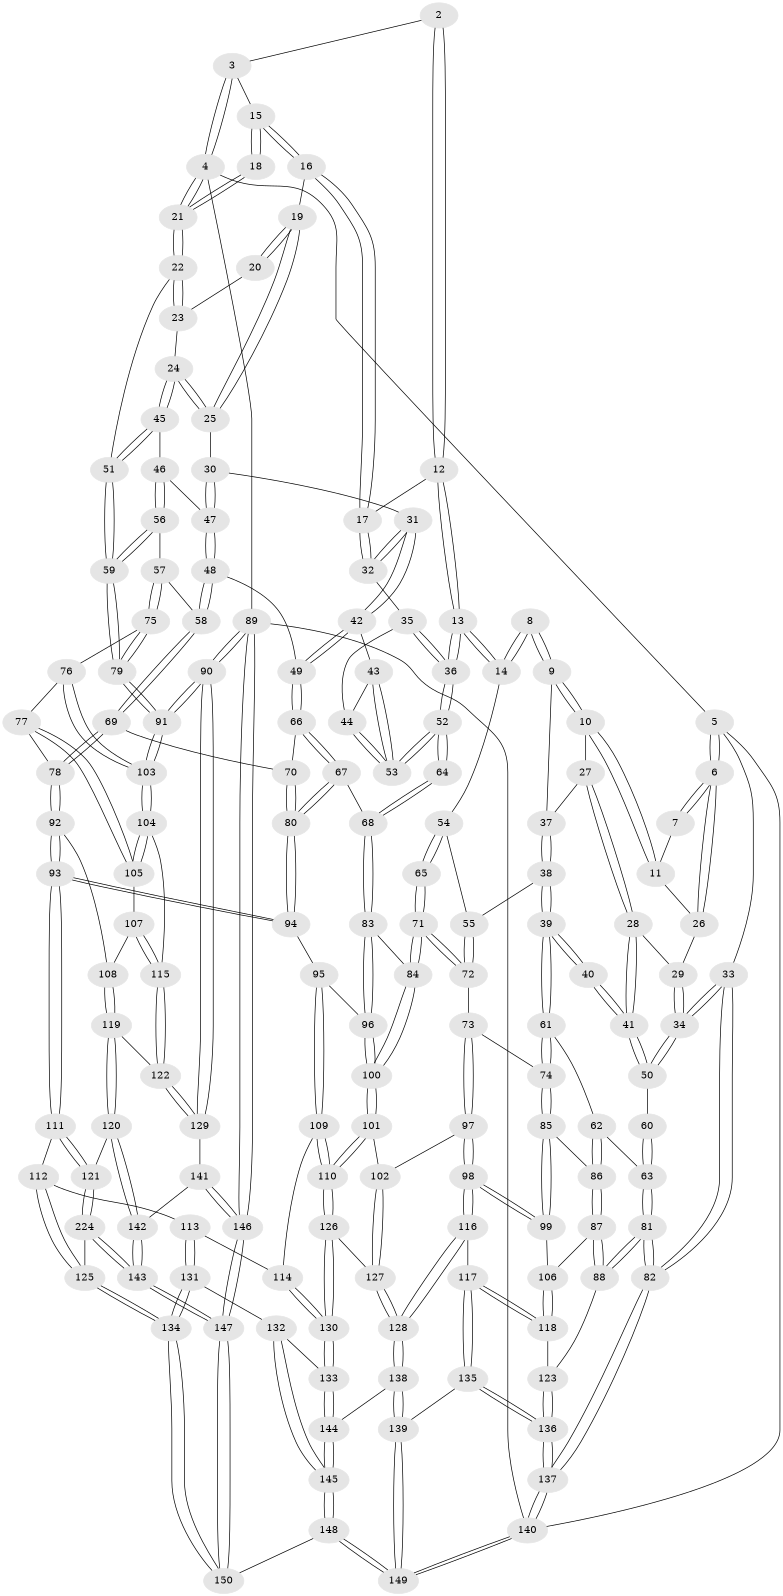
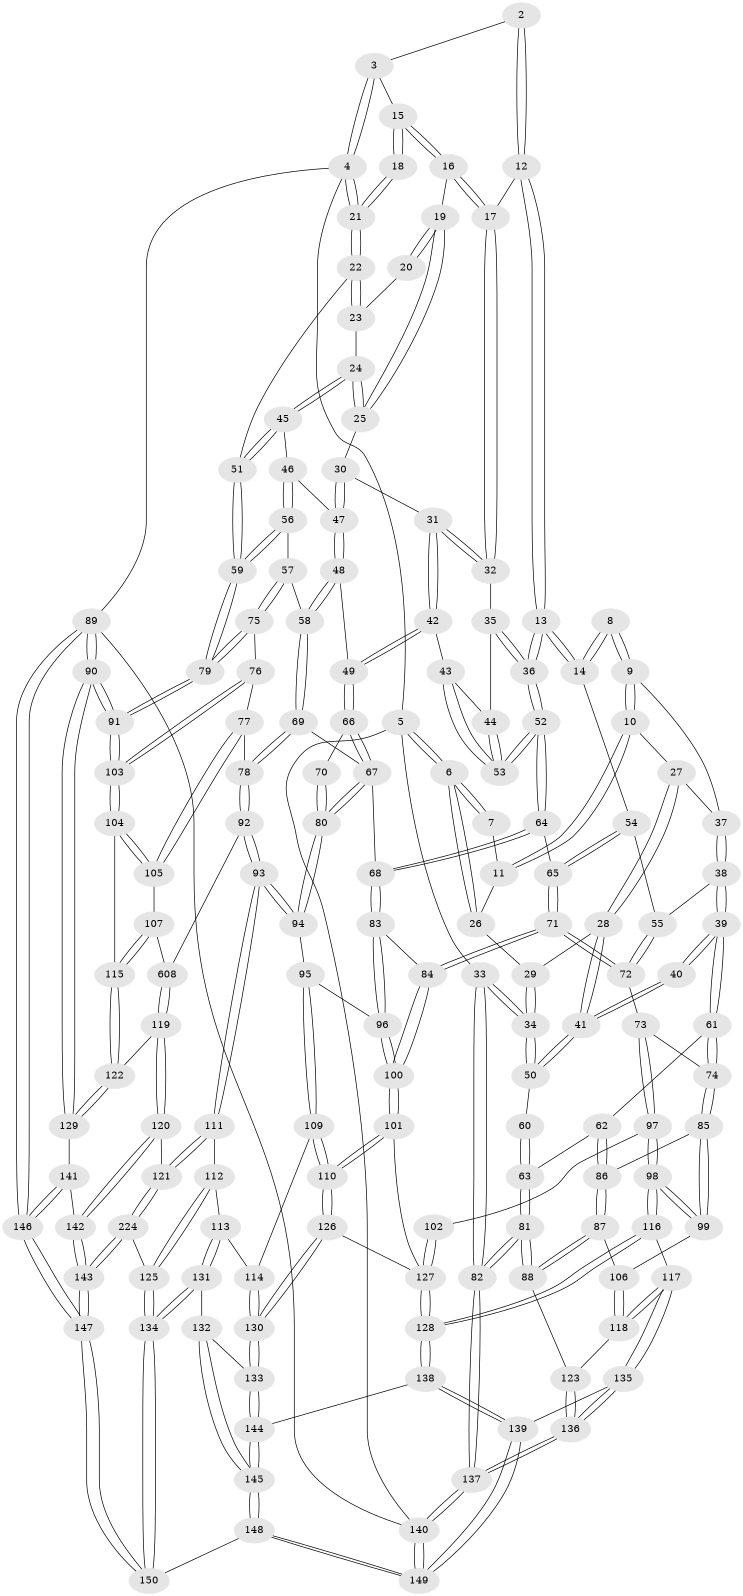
  graph {
    node [color=gray90 style=filled]
    2
    3
    12
    8
    9
    14
    4
    15
    13
    17
    5
    21
    89
    16
    18
    6
    33
    140
    22
    90
    146
    7
    26
    34
    82
    149
    11
    29
    10
    37
    54
    27
    38
    28
    36
    32
    52
    55
    65
    19
    20
    25
    35
    23
    30
    24
    51
    59
    45
    46
    31
    47
    41
    50
    42
    48
    43
    49
    44
    137
    60
    53
    64
    39
    40
    61
    72
    62
    74
    66
    56
    57
    58
    69
    67
    70
    63
    79
    68
    71
    73
    75
    76
    78
    91
    81
    86
    85
    87
    88
    83
    84
    80
    94
    96
    92
    100
    97
    98
    102
    99
    77
    103
    105
    104
    107
    93
-   108
+   108 [label=608]
    95
    123
    101
    106
    118
    136
    129
    147
    141
    111
    119
    112
    121
    109
    110
    114
    116
    127
    117
    128
    126
    115
    122
    120
    130
    113
    125
    n136 [label=224]
    131
    134
    132
    133
    135
    138
    139
    142
    143
    150
    144
    145
    148
    2 -- 3
    2 -- 12
    2 -- 12
    3 -- 4
    3 -- 4
    3 -- 15
    12 -- 13
    12 -- 13
    12 -- 17
    8 -- 9
    8 -- 9
    8 -- 14
    8 -- 14
    9 -- 10
    9 -- 10
    9 -- 37
    14 -- 54
    4 -- 5
    4 -- 21
    4 -- 21
    4 -- 89
    15 -- 16
    15 -- 16
    15 -- 18
    15 -- 18
    13 -- 14
    13 -- 14
    13 -- 36
    13 -- 36
    17 -- 32
    17 -- 32
    5 -- 6
    5 -- 6
    5 -- 33
    5 -- 140
    21 -- 22
    21 -- 22
    89 -- 140
    89 -- 90
    89 -- 90
    89 -- 146
    89 -- 146
    16 -- 17
    16 -- 17
    16 -- 19
    18 -- 21
    18 -- 21
    6 -- 7
    6 -- 7
    6 -- 26
    6 -- 26
    33 -- 34
    33 -- 34
    33 -- 82
    33 -- 82
    140 -- 149
    140 -- 149
    22 -- 23
    22 -- 23
    22 -- 51
    90 -- 91
    90 -- 91
    90 -- 129
    90 -- 129
    146 -- 147
    146 -- 147
    7 -- 11
    26 -- 29
    34 -- 50
    34 -- 50
    82 -- 137
    82 -- 137
    11 -- 26
    29 -- 34
    29 -- 34
    10 -- 11
    10 -- 11
    10 -- 27
    37 -- 38
    37 -- 38
    54 -- 55
    54 -- 65
    54 -- 65
    27 -- 37
    27 -- 28
    27 -- 28
    38 -- 55
    38 -- 39
    38 -- 39
    28 -- 29
    28 -- 41
    28 -- 41
    36 -- 52
    36 -- 52
    32 -- 35
    52 -- 53
    52 -- 53
    52 -- 64
    52 -- 64
    55 -- 72
    55 -- 72
    65 -- 71
    65 -- 71
    19 -- 20
    19 -- 20
    19 -- 25
    19 -- 25
    20 -- 23
    25 -- 30
    35 -- 36
    35 -- 36
    35 -- 44
    23 -- 24
    30 -- 31
    30 -- 47
    30 -- 47
    24 -- 25
    24 -- 25
    24 -- 45
    24 -- 45
    51 -- 59
    51 -- 59
    59 -- 79
    59 -- 79
    45 -- 51
    45 -- 51
    45 -- 46
    46 -- 47
    46 -- 56
    46 -- 56
    31 -- 32
    31 -- 32
    31 -- 42
    31 -- 42
    47 -- 48
    47 -- 48
    41 -- 50
    41 -- 50
    50 -- 60
    42 -- 43
    42 -- 49
    42 -- 49
    48 -- 49
    48 -- 58
    48 -- 58
    43 -- 44
    43 -- 53
    43 -- 53
    49 -- 66
    49 -- 66
    44 -- 53
    44 -- 53
    137 -- 140
    137 -- 140
    60 -- 63
    60 -- 63
+   64 -- 65
    64 -- 68
    64 -- 68
    39 -- 40
    39 -- 40
    39 -- 61
    39 -- 61
    40 -- 41
    40 -- 41
    61 -- 62
    61 -- 74
    61 -- 74
    72 -- 73
    62 -- 63
    62 -- 86
    62 -- 86
    74 -- 85
    74 -- 85
    66 -- 67
    66 -- 67
    66 -- 70
    56 -- 59
    56 -- 59
    56 -- 57
    57 -- 58
    57 -- 75
    57 -- 75
    58 -- 69
    58 -- 69
-   69 -- 70
+   69 -- 67
    69 -- 78
    69 -- 78
    67 -- 68
    67 -- 80
    67 -- 80
    70 -- 80
    70 -- 80
    63 -- 81
    63 -- 81
    79 -- 91
    79 -- 91
    68 -- 83
    68 -- 83
    71 -- 72
    71 -- 72
    71 -- 84
    71 -- 84
    73 -- 74
    73 -- 97
    73 -- 97
    75 -- 79
    75 -- 79
    75 -- 76
    76 -- 77
    76 -- 103
    76 -- 103
    78 -- 92
    78 -- 92
    91 -- 103
    91 -- 103
    81 -- 82
    81 -- 82
    81 -- 88
    81 -- 88
    86 -- 87
    86 -- 87
    85 -- 86
    85 -- 99
    85 -- 99
    87 -- 88
    87 -- 88
    87 -- 106
    88 -- 123
    83 -- 84
    83 -- 96
    83 -- 96
    84 -- 100
    84 -- 100
    80 -- 94
    80 -- 94
    94 -- 95
    96 -- 100
    96 -- 100
    92 -- 93
    92 -- 93
    92 -- 108
    100 -- 101
    100 -- 101
    97 -- 98
    97 -- 98
    97 -- 102
    98 -- 99
    98 -- 99
    98 -- 116
    98 -- 116
    102 -- 127
    102 -- 127
    99 -- 106
    77 -- 78
    77 -- 105
    77 -- 105
    103 -- 104
    103 -- 104
    105 -- 107
    104 -- 105
    104 -- 105
    104 -- 115
    107 -- 108
    107 -- 115
    107 -- 115
    93 -- 94
    93 -- 94
    93 -- 111
    93 -- 111
    108 -- 119
    108 -- 119
    95 -- 96
    95 -- 109
    95 -- 109
    123 -- 136
    123 -- 136
-   101 -- 102
+   101 -- 127
    101 -- 110
    101 -- 110
    106 -- 118
    106 -- 118
    118 -- 123
    136 -- 137
    136 -- 137
    129 -- 141
    147 -- 150
    147 -- 150
    141 -- 146
    141 -- 146
    141 -- 142
    111 -- 112
    111 -- 121
    111 -- 121
    119 -- 122
    119 -- 120
    119 -- 120
    112 -- 113
    112 -- 125
    112 -- 125
    121 -- n136
    121 -- n136
    109 -- 110
    109 -- 110
    109 -- 114
    110 -- 126
    110 -- 126
    114 -- 130
    114 -- 130
    116 -- 117
    116 -- 128
    116 -- 128
    127 -- 128
    127 -- 128
    117 -- 118
    117 -- 118
    117 -- 135
    117 -- 135
    128 -- 138
    128 -- 138
    126 -- 127
    126 -- 130
    126 -- 130
    115 -- 122
    115 -- 122
    122 -- 129
    122 -- 129
    120 -- 121
    120 -- 142
    120 -- 142
    130 -- 133
    130 -- 133
    113 -- 114
    113 -- 131
    113 -- 131
    125 -- 134
    125 -- 134
    n136 -- 125
    n136 -- 143
    n136 -- 143
    131 -- 134
    131 -- 134
    131 -- 132
    134 -- 150
    134 -- 150
    132 -- 133
    132 -- 145
    132 -- 145
    133 -- 144
    133 -- 144
    135 -- 136
    135 -- 136
    135 -- 139
    138 -- 139
    138 -- 139
    138 -- 144
    139 -- 149
    139 -- 149
    142 -- 143
    142 -- 143
    143 -- 147
    143 -- 147
    144 -- 145
    144 -- 145
    145 -- 148
    145 -- 148
    148 -- 149
    148 -- 149
    148 -- 150
  }
